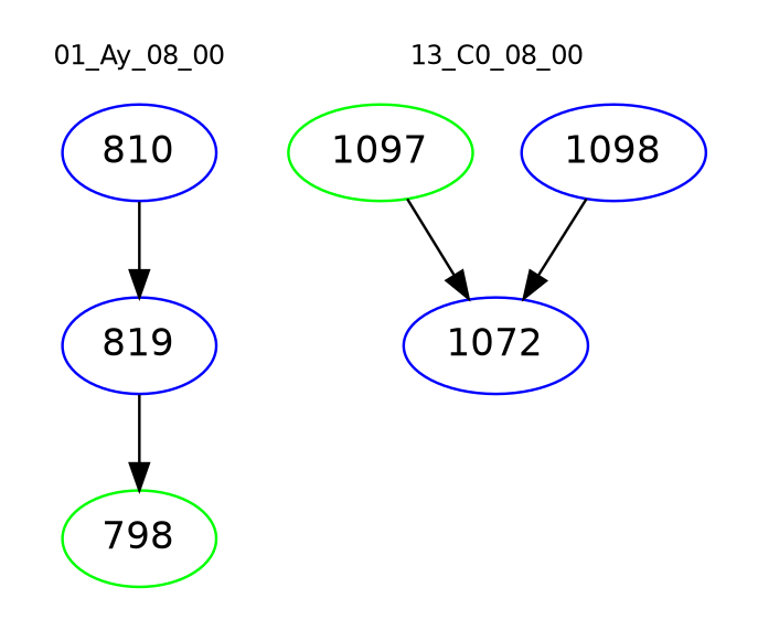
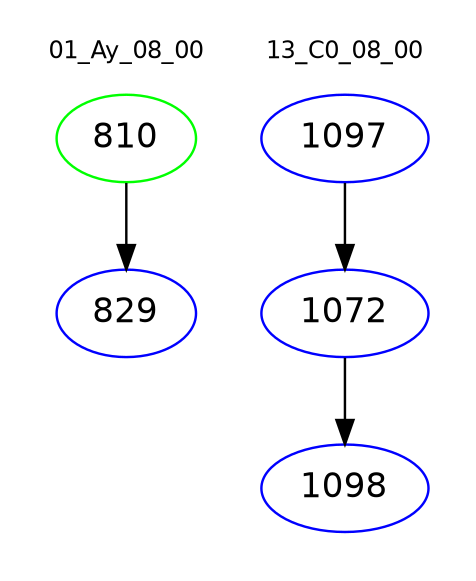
  digraph {
    fontname="DejaVu Sans"
    node [color=blue fontname="DejaVu Sans"]
    edge [color=black fontname="DejaVu Sans"]
-   n1 [label=819]
-   n2 [color=green label=798]
-   n3 [label=810]
+   n1 [label=829]
+   n3 [color=green label=810]
    n4 [label=1072]
    n5 [label=1098]
-   n6 [color=green label=1097]
+   n6 [label=1097]
    subgraph cluster_1 {
      color=white
      fontsize=10
      label="01_Ay_08_00"
      n1
-     n2
      n3
    }
    subgraph cluster_2 {
      color=white
      fontsize=10
      label="13_C0_08_00"
      n4
      n5
      n6
    }
-   n1 -> n2
    n3 -> n1
-   n5 -> n4
+   n4 -> n5
    n6 -> n4
  }
